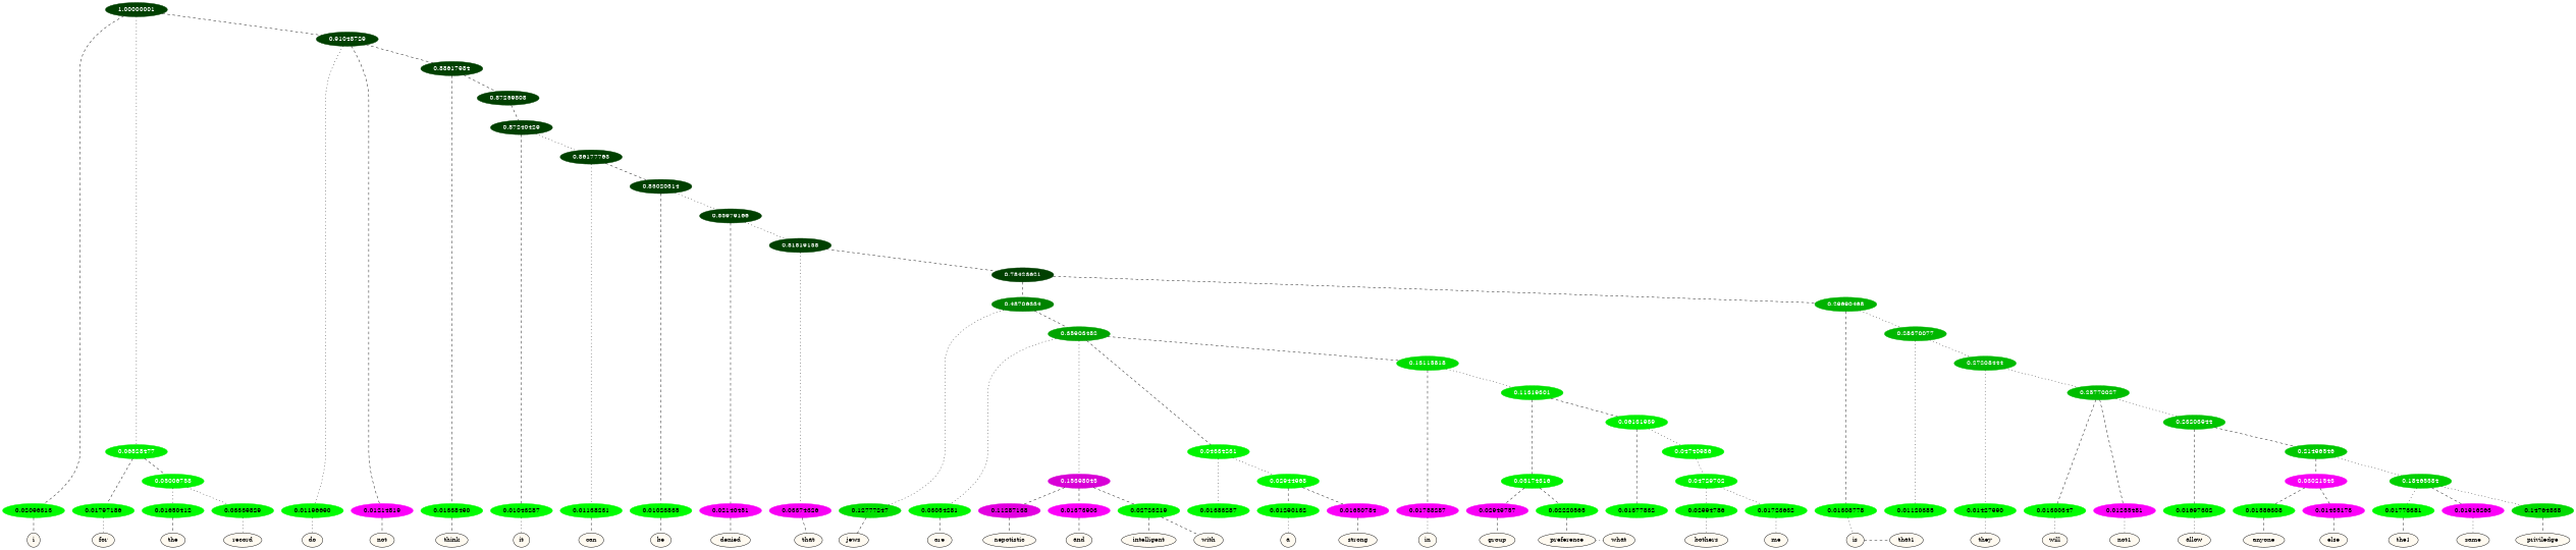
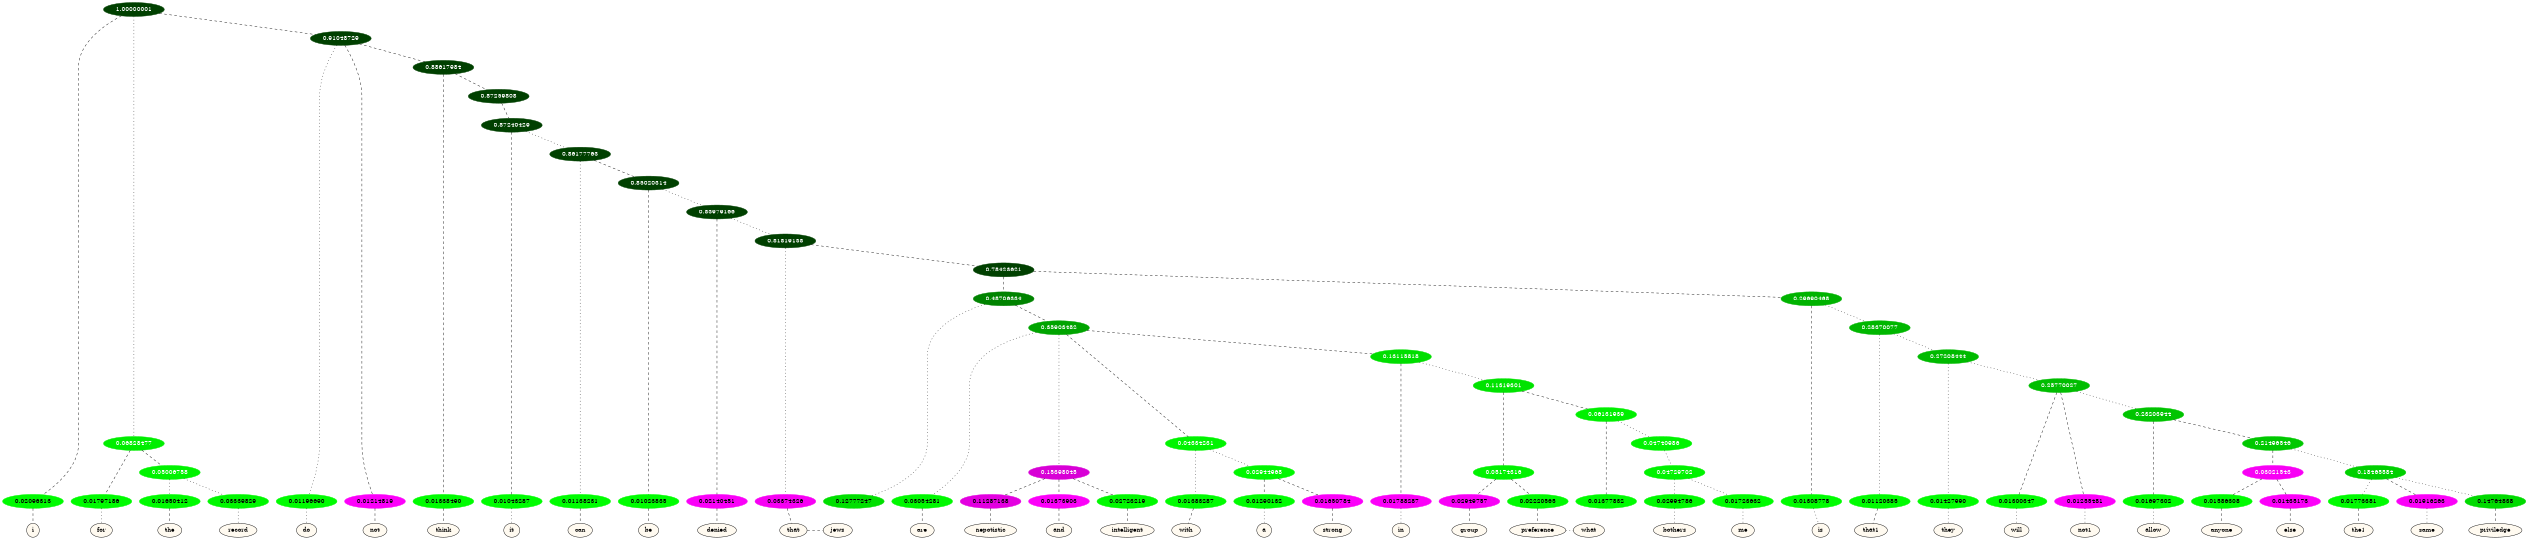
  graph {
    node [color=black format=png nodesep=0.001 ordering=out overlap_scaling=0.01 ranksep=0.001 style=filled]
    edge [style=dashed]
    n1 [fillcolor=floralwhite height=0.15 label=for style="filled,solid" width=0.15]
    n2 [fillcolor=floralwhite height=0.15 label=the style="filled,solid" width=0.15]
    n3 [fillcolor=floralwhite height=0.15 label=record style="filled,solid" width=0.15]
    n4 [fillcolor=floralwhite height=0.15 label=i style="filled,solid" width=0.15]
    n5 [fillcolor=floralwhite height=0.15 label=do style="filled,solid" width=0.15]
    n6 [fillcolor=floralwhite height=0.15 label=not style="filled,solid" width=0.15]
    n7 [fillcolor=floralwhite height=0.15 label=think style="filled,solid" width=0.15]
    n8 [fillcolor=floralwhite height=0.15 label=it style="filled,solid" width=0.15]
    n9 [fillcolor=floralwhite height=0.15 label=can style="filled,solid" width=0.15]
    n10 [fillcolor=floralwhite height=0.15 label=be style="filled,solid" width=0.15]
    n11 [fillcolor=floralwhite height=0.15 label=denied style="filled,solid" width=0.15]
    n12 [fillcolor=floralwhite height=0.15 label=that style="filled,solid" width=0.15]
    n13 [fillcolor=floralwhite height=0.15 label=jews style="filled,solid" width=0.15]
    n14 [fillcolor=floralwhite height=0.15 label=are style="filled,solid" width=0.15]
    n15 [fillcolor=floralwhite height=0.15 label=nepotistic style="filled,solid" width=0.15]
    n16 [fillcolor=floralwhite height=0.15 label=and style="filled,solid" width=0.15]
    n17 [fillcolor=floralwhite height=0.15 label=intelligent style="filled,solid" width=0.15]
    n18 [fillcolor=floralwhite height=0.15 label=with style="filled,solid" width=0.15]
    n19 [fillcolor=floralwhite height=0.15 label=a style="filled,solid" width=0.15]
    n20 [fillcolor=floralwhite height=0.15 label=strong style="filled,solid" width=0.15]
    n21 [fillcolor=floralwhite height=0.15 label=in style="filled,solid" width=0.15]
    n22 [fillcolor=floralwhite height=0.15 label=group style="filled,solid" width=0.15]
    n23 [fillcolor=floralwhite height=0.15 label=preference style="filled,solid" width=0.15]
    n24 [fillcolor=floralwhite height=0.15 label=what style="filled,solid" width=0.15]
    n25 [fillcolor=floralwhite height=0.15 label=bothers style="filled,solid" width=0.15]
    n26 [fillcolor=floralwhite height=0.15 label=me style="filled,solid" width=0.15]
    n27 [fillcolor=floralwhite height=0.15 label=is style="filled,solid" width=0.15]
    n28 [fillcolor=floralwhite height=0.15 label=that1 style="filled,solid" width=0.15]
    n29 [fillcolor=floralwhite height=0.15 label=they style="filled,solid" width=0.15]
    n30 [fillcolor=floralwhite height=0.15 label=will style="filled,solid" width=0.15]
    n31 [fillcolor=floralwhite height=0.15 label=not1 style="filled,solid" width=0.15]
    n32 [fillcolor=floralwhite height=0.15 label=allow style="filled,solid" width=0.15]
    n33 [fillcolor=floralwhite height=0.15 label=anyone style="filled,solid" width=0.15]
    n34 [fillcolor=floralwhite height=0.15 label=else style="filled,solid" width=0.15]
    n35 [fillcolor=floralwhite height=0.15 label=the1 style="filled,solid" width=0.15]
    n36 [fillcolor=floralwhite height=0.15 label=same style="filled,solid" width=0.15]
    n37 [fillcolor=floralwhite height=0.15 label=priviledge style="filled,solid" width=0.15]
    n38 [color="0.334 1.000 0.982" fontcolor=black height=0.15 label=0.01797186 width=0.15]
    n39 [color="0.334 1.000 0.983" fontcolor=black height=0.15 label=0.01650412 width=0.15]
    n40 [color="0.334 1.000 0.967" fontcolor=black height=0.15 label=0.03339829 width=0.15]
    n41 [color="0.334 1.000 0.979" fontcolor=black height=0.15 label=0.02096313 width=0.15]
    n42 [color="0.334 1.000 0.988" fontcolor=black height=0.15 label=0.01196690 width=0.15]
    n43 [color="0.835 1.000 0.988" fontcolor=black height=0.15 label=0.01214819 width=0.15]
    n44 [color="0.334 1.000 0.987" fontcolor=black height=0.15 label=0.01338490 width=0.15]
    n45 [color="0.334 1.000 0.990" fontcolor=black height=0.15 label=0.01043287 width=0.15]
    n46 [color="0.334 1.000 0.989" fontcolor=black height=0.15 label=0.01138231 width=0.15]
    n47 [color="0.334 1.000 0.990" fontcolor=black height=0.15 label=0.01023835 width=0.15]
    n48 [color="0.835 1.000 0.979" fontcolor=black height=0.15 label=0.02140451 width=0.15]
    n49 [color="0.835 1.000 0.966" fontcolor=black height=0.15 label=0.03374326 width=0.15]
    n50 [color="0.334 1.000 0.872" fontcolor=black height=0.15 label=0.12777247 width=0.15]
    n51 [color="0.334 1.000 0.969" fontcolor=black height=0.15 label=0.03054281 width=0.15]
    n52 [color="0.835 1.000 0.887" fontcolor=black height=0.15 label=0.11287138 width=0.15]
    n53 [color="0.835 1.000 0.986" fontcolor=black height=0.15 label=0.01373903 width=0.15]
    n54 [color="0.334 1.000 0.973" fontcolor=black height=0.15 label=0.02723219 width=0.15]
    n55 [color="0.334 1.000 0.986" fontcolor=black height=0.15 label=0.01383287 width=0.15]
    n56 [color="0.334 1.000 0.987" fontcolor=black height=0.15 label=0.01290132 width=0.15]
    n57 [color="0.835 1.000 0.983" fontcolor=black height=0.15 label=0.01650784 width=0.15]
    n58 [color="0.835 1.000 0.982" fontcolor=black height=0.15 label=0.01788287 width=0.15]
    n59 [color="0.835 1.000 0.971" fontcolor=black height=0.15 label=0.02949757 width=0.15]
    n60 [color="0.334 1.000 0.978" fontcolor=black height=0.15 label=0.02220565 width=0.15]
    n61 [color="0.334 1.000 0.986" fontcolor=black height=0.15 label=0.01377832 width=0.15]
    n62 [color="0.334 1.000 0.970" fontcolor=black height=0.15 label=0.02994786 width=0.15]
    n63 [color="0.334 1.000 0.983" fontcolor=black height=0.15 label=0.01723632 width=0.15]
    n64 [color="0.334 1.000 0.987" fontcolor=black height=0.15 label=0.01308778 width=0.15]
    n65 [color="0.334 1.000 0.988" fontcolor=black height=0.15 label=0.01120385 width=0.15]
    n66 [color="0.334 1.000 0.986" fontcolor=black height=0.15 label=0.01427990 width=0.15]
    n67 [color="0.334 1.000 0.987" fontcolor=black height=0.15 label=0.01300347 width=0.15]
    n68 [color="0.835 1.000 0.987" fontcolor=black height=0.15 label=0.01255481 width=0.15]
    n69 [color="0.334 1.000 0.983" fontcolor=black height=0.15 label=0.01697302 width=0.15]
    n70 [color="0.334 1.000 0.984" fontcolor=black height=0.15 label=0.01586308 width=0.15]
    n71 [color="0.835 1.000 0.986" fontcolor=black height=0.15 label=0.01435173 width=0.15]
    n72 [color="0.334 1.000 0.982" fontcolor=black height=0.15 label=0.01773381 width=0.15]
    n73 [color="0.835 1.000 0.981" fontcolor=black height=0.15 label=0.01916263 width=0.15]
    n74 [color="0.334 1.000 0.852" fontcolor=black height=0.15 label=0.14764838 width=0.15]
    n75 [color="0.334 1.000 0.250" fontcolor=grey99 height=0.15 label=1.00000001 width=0.15]
    n76 [color="0.334 1.000 0.932" fontcolor=grey99 height=0.15 label=0.06828477 width=0.15]
    n77 [color="0.334 1.000 0.250" fontcolor=grey99 height=0.15 label=0.91048729 width=0.15]
    n78 [color="0.334 1.000 0.950" fontcolor=grey99 height=0.15 label=0.05006758 width=0.15]
    n79 [color="0.334 1.000 0.250" fontcolor=grey99 height=0.15 label=0.88617984 width=0.15]
    n80 [color="0.334 1.000 0.250" fontcolor=grey99 height=0.15 label=0.87259808 width=0.15]
    n81 [color="0.334 1.000 0.250" fontcolor=grey99 height=0.15 label=0.87240429 width=0.15]
    n82 [color="0.334 1.000 0.250" fontcolor=grey99 height=0.15 label=0.86177763 width=0.15]
    n83 [color="0.334 1.000 0.250" fontcolor=grey99 height=0.15 label=0.85020314 width=0.15]
    n84 [color="0.334 1.000 0.250" fontcolor=grey99 height=0.15 label=0.83979166 width=0.15]
    n85 [color="0.334 1.000 0.250" fontcolor=grey99 height=0.15 label=0.81819138 width=0.15]
    n86 [color="0.334 1.000 0.250" fontcolor=grey99 height=0.15 label=0.78423621 width=0.15]
    n87 [color="0.334 1.000 0.513" fontcolor=grey99 height=0.15 label=0.48706334 width=0.15]
    n88 [color="0.334 1.000 0.703" fontcolor=grey99 height=0.15 label=0.29690468 width=0.15]
    n89 [color="0.334 1.000 0.641" fontcolor=grey99 height=0.15 label=0.35903482 width=0.15]
    n90 [color="0.334 1.000 0.716" fontcolor=grey99 height=0.15 label=0.28370077 width=0.15]
    n91 [color="0.835 1.000 0.846" fontcolor=grey99 height=0.15 label=0.15398045 width=0.15]
    n92 [color="0.334 1.000 0.957" fontcolor=grey99 height=0.15 label=0.04334231 width=0.15]
    n93 [color="0.334 1.000 0.869" fontcolor=grey99 height=0.15 label=0.13115818 width=0.15]
    n94 [color="0.334 1.000 0.728" fontcolor=grey99 height=0.15 label=0.27208444 width=0.15]
    n95 [color="0.334 1.000 0.971" fontcolor=grey99 height=0.15 label=0.02944968 width=0.15]
    n96 [color="0.334 1.000 0.887" fontcolor=grey99 height=0.15 label=0.11319301 width=0.15]
    n97 [color="0.334 1.000 0.742" fontcolor=grey99 height=0.15 label=0.25770027 width=0.15]
    n98 [color="0.334 1.000 0.948" fontcolor=grey99 height=0.15 label=0.05174316 width=0.15]
    n99 [color="0.334 1.000 0.939" fontcolor=grey99 height=0.15 label=0.06131939 width=0.15]
    n100 [color="0.334 1.000 0.768" fontcolor=grey99 height=0.15 label=0.23203944 width=0.15]
    n101 [color="0.334 1.000 0.953" fontcolor=grey99 height=0.15 label=0.04740986 width=0.15]
    n102 [color="0.334 1.000 0.785" fontcolor=grey99 height=0.15 label=0.21496546 width=0.15]
    n103 [color="0.334 1.000 0.953" fontcolor=grey99 height=0.15 label=0.04729702 width=0.15]
    n104 [color="0.835 1.000 0.970" fontcolor=grey99 height=0.15 label=0.03021543 width=0.15]
    n105 [color="0.334 1.000 0.815" fontcolor=grey99 height=0.15 label=0.18465584 width=0.15]
    subgraph sub_1 {
      rank=same
      n1
      n2
      n3
      n4
      n5
      n6
      n7
      n8
      n9
      n10
      n11
      n12
      n13
      n14
      n15
      n16
      n17
      n18
      n19
      n20
      n21
      n22
      n23
      n24
      n25
      n26
      n27
      n28
      n29
      n30
      n31
      n32
      n33
      n34
      n35
      n36
      n37
    }
    subgraph sub_2 {
      rank=same
      n38
      n39
      n40
      n41
      n42
      n43
      n44
      n45
      n46
      n47
      n48
      n49
      n50
      n51
      n52
      n53
      n54
      n55
      n56
      n57
      n58
      n59
      n60
      n61
      n62
      n63
      n64
      n65
      n66
      n67
      n68
      n69
      n70
      n71
      n72
      n73
      n74
    }
    n23 -- n24 [style=dotted]
    n38 -- n1 [style=dotted]
    n39 -- n2
    n40 -- n3 [style=dotted]
    n41 -- n4
    n42 -- n5 [style=dotted]
    n43 -- n6
    n44 -- n7
    n45 -- n8 [style=dotted]
    n46 -- n9
    n47 -- n10
    n48 -- n11
    n49 -- n12
-   n50 -- n13
+   n12 -- n13
    n51 -- n14
    n52 -- n15
    n53 -- n16
    n54 -- n17
-   n54 -- n18
+   n55 -- n18
    n56 -- n19 [style=dotted]
    n57 -- n20
    n58 -- n21 [style=dotted]
    n59 -- n22
    n60 -- n23
    n62 -- n25 [style=dotted]
    n63 -- n26 [style=dotted]
    n64 -- n27 [style=dotted]
-   n27 -- n28
+   n65 -- n28
    n66 -- n29 [style=dotted]
    n67 -- n30 [style=dotted]
    n68 -- n31 [style=dotted]
    n69 -- n32 [style=dotted]
    n70 -- n33
    n71 -- n34
    n72 -- n35
    n73 -- n36 [style=dotted]
    n74 -- n37
    n75 -- n41
    n75 -- n76 [style=dotted]
    n75 -- n77
    n76 -- n38
    n76 -- n78
    n77 -- n42 [style=dotted]
    n77 -- n43
    n77 -- n79
    n78 -- n39 [style=dotted]
    n78 -- n40 [style=dotted]
    n79 -- n44
    n79 -- n80
    n80 -- n81
    n81 -- n45
    n81 -- n82 [style=dotted]
    n82 -- n46 [style=dotted]
    n82 -- n83
    n83 -- n47
    n83 -- n84 [style=dotted]
    n84 -- n48
    n84 -- n85 [style=dotted]
    n85 -- n49 [style=dotted]
    n85 -- n86
    n86 -- n87
    n86 -- n88
    n87 -- n50 [style=dotted]
    n87 -- n89
    n88 -- n64
    n88 -- n90 [style=dotted]
    n89 -- n51 [style=dotted]
    n89 -- n91 [style=dotted]
    n89 -- n92
    n89 -- n93
    n90 -- n65 [style=dotted]
    n90 -- n94 [style=dotted]
    n91 -- n52
    n91 -- n53
    n91 -- n54
    n92 -- n55 [style=dotted]
    n92 -- n95 [style=dotted]
    n93 -- n58
    n93 -- n96 [style=dotted]
    n94 -- n66 [style=dotted]
    n94 -- n97 [style=dotted]
    n95 -- n56
    n95 -- n57
    n96 -- n98
    n96 -- n99
    n97 -- n67
    n97 -- n68
    n97 -- n100 [style=dotted]
    n98 -- n59
    n98 -- n60
    n99 -- n61
    n99 -- n101 [style=dotted]
    n100 -- n69
    n100 -- n102
    n101 -- n103 [style=dotted]
    n102 -- n104
    n102 -- n105 [style=dotted]
    n103 -- n62 [style=dotted]
    n103 -- n63 [style=dotted]
    n104 -- n70
    n104 -- n71
    n105 -- n72 [style=dotted]
    n105 -- n73
    n105 -- n74 [style=dotted]
  }
